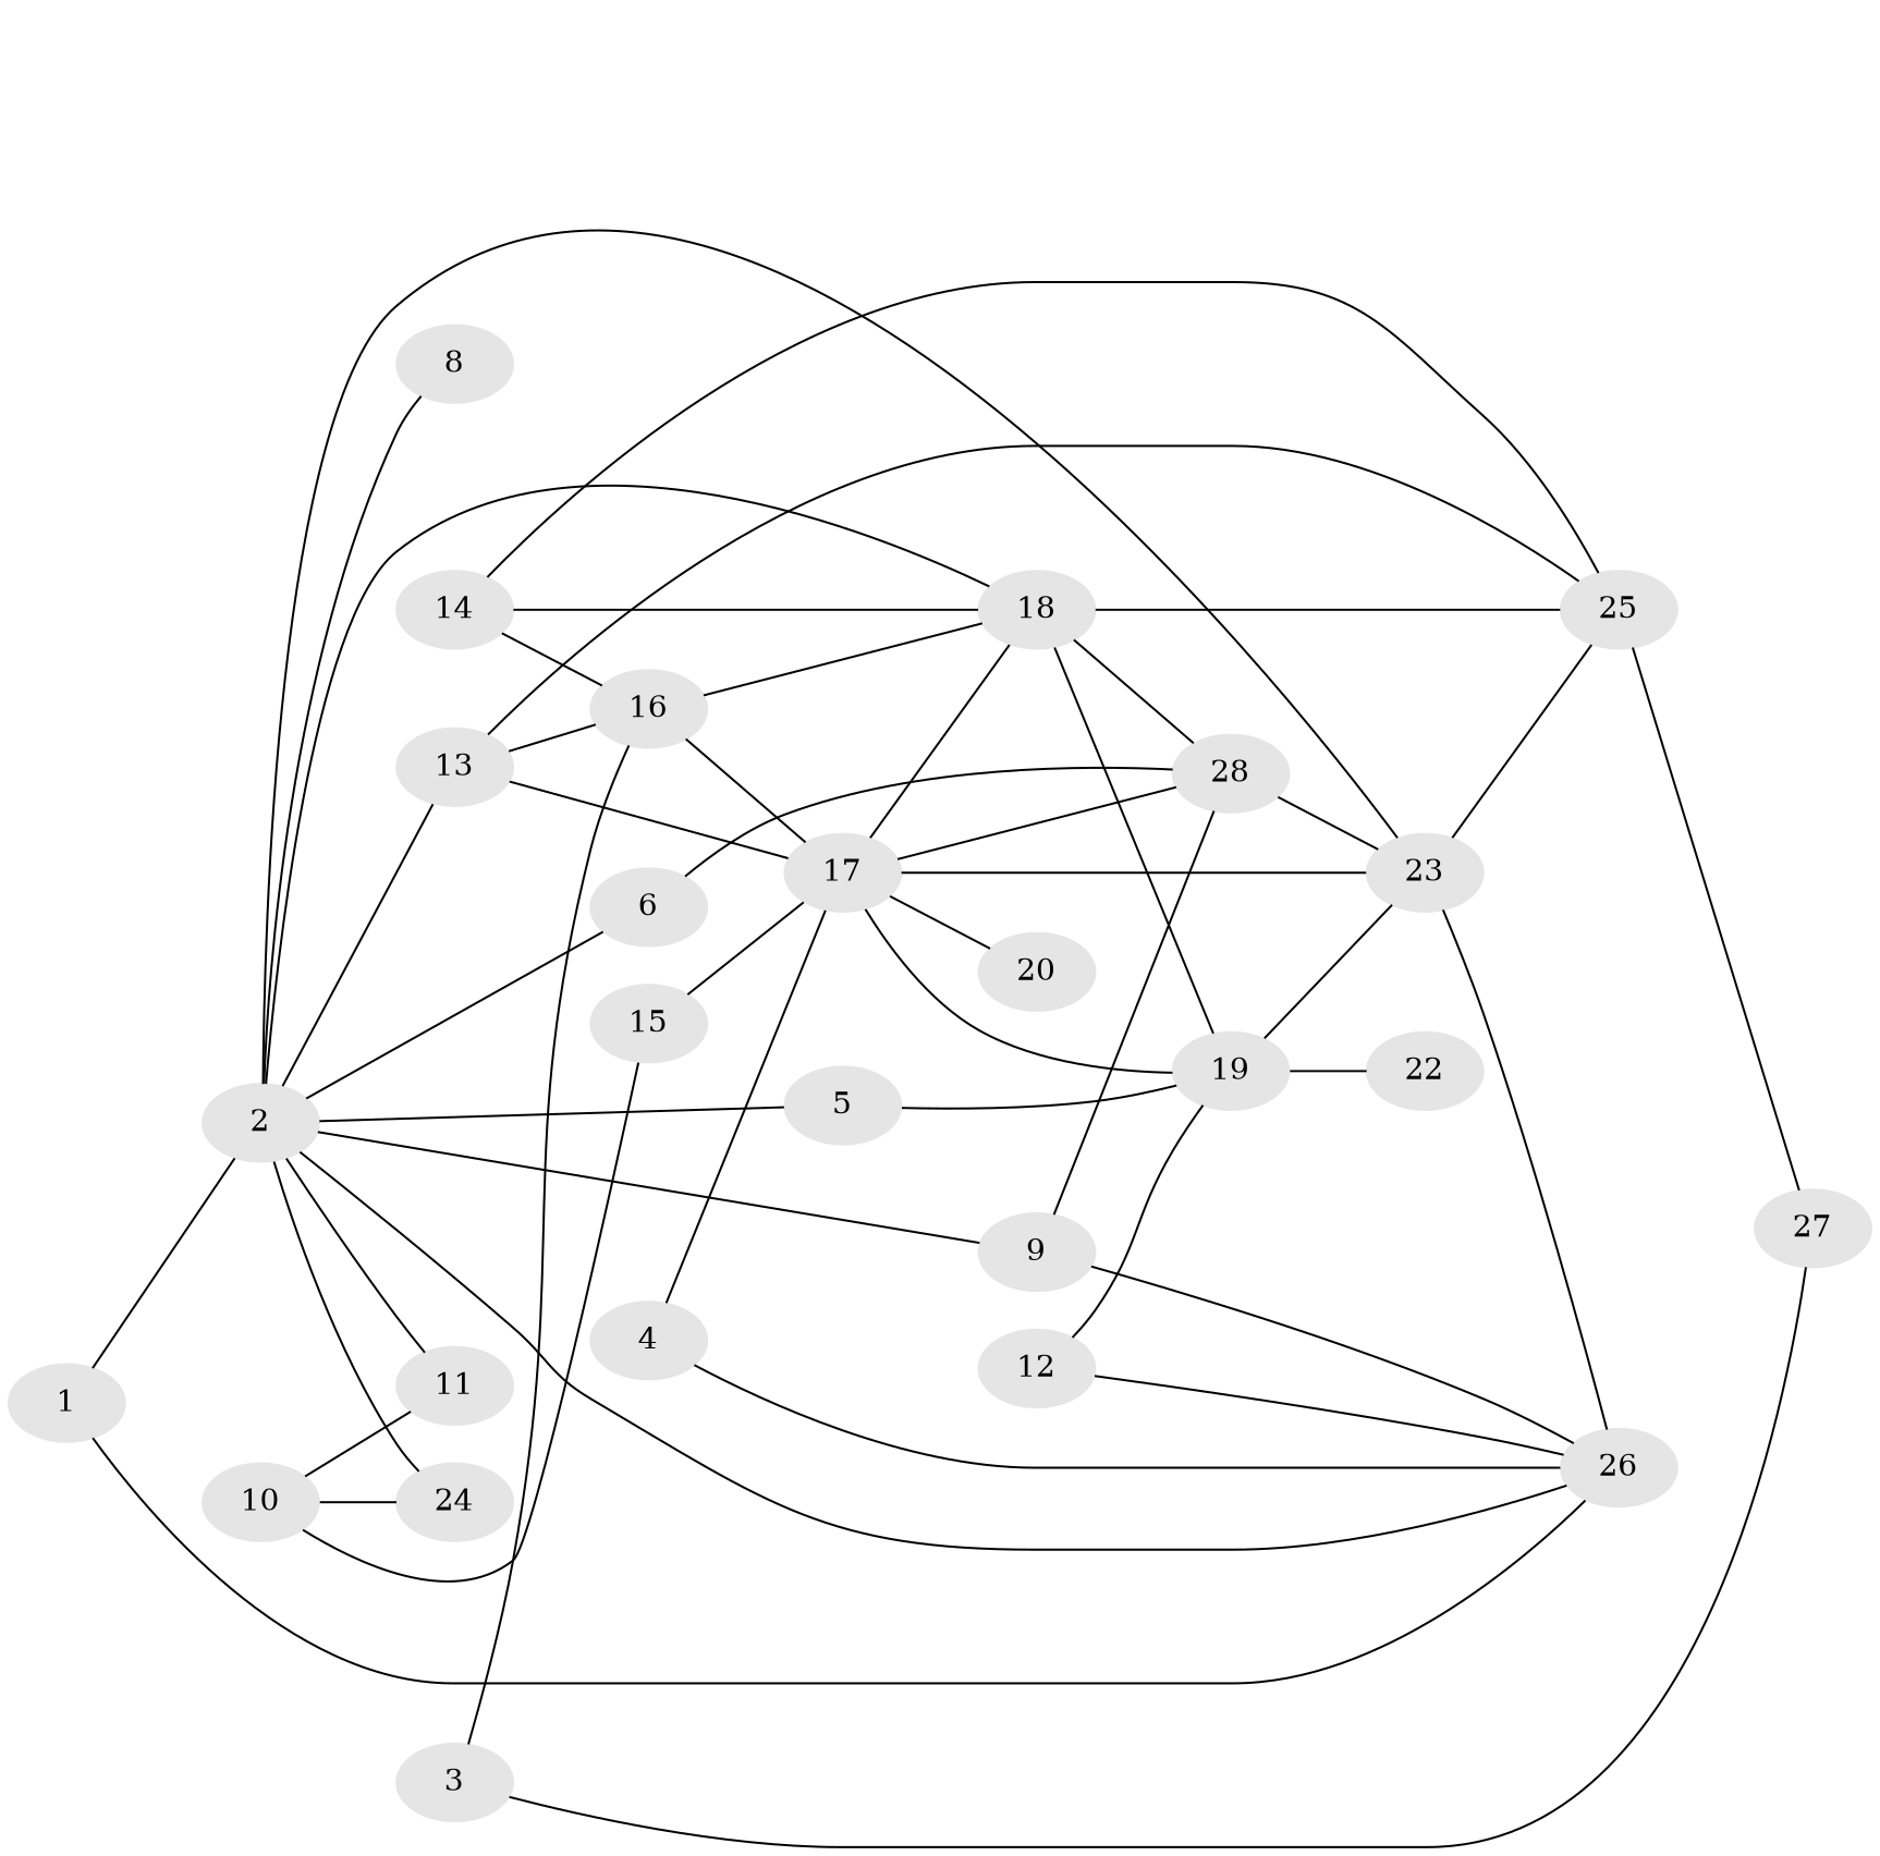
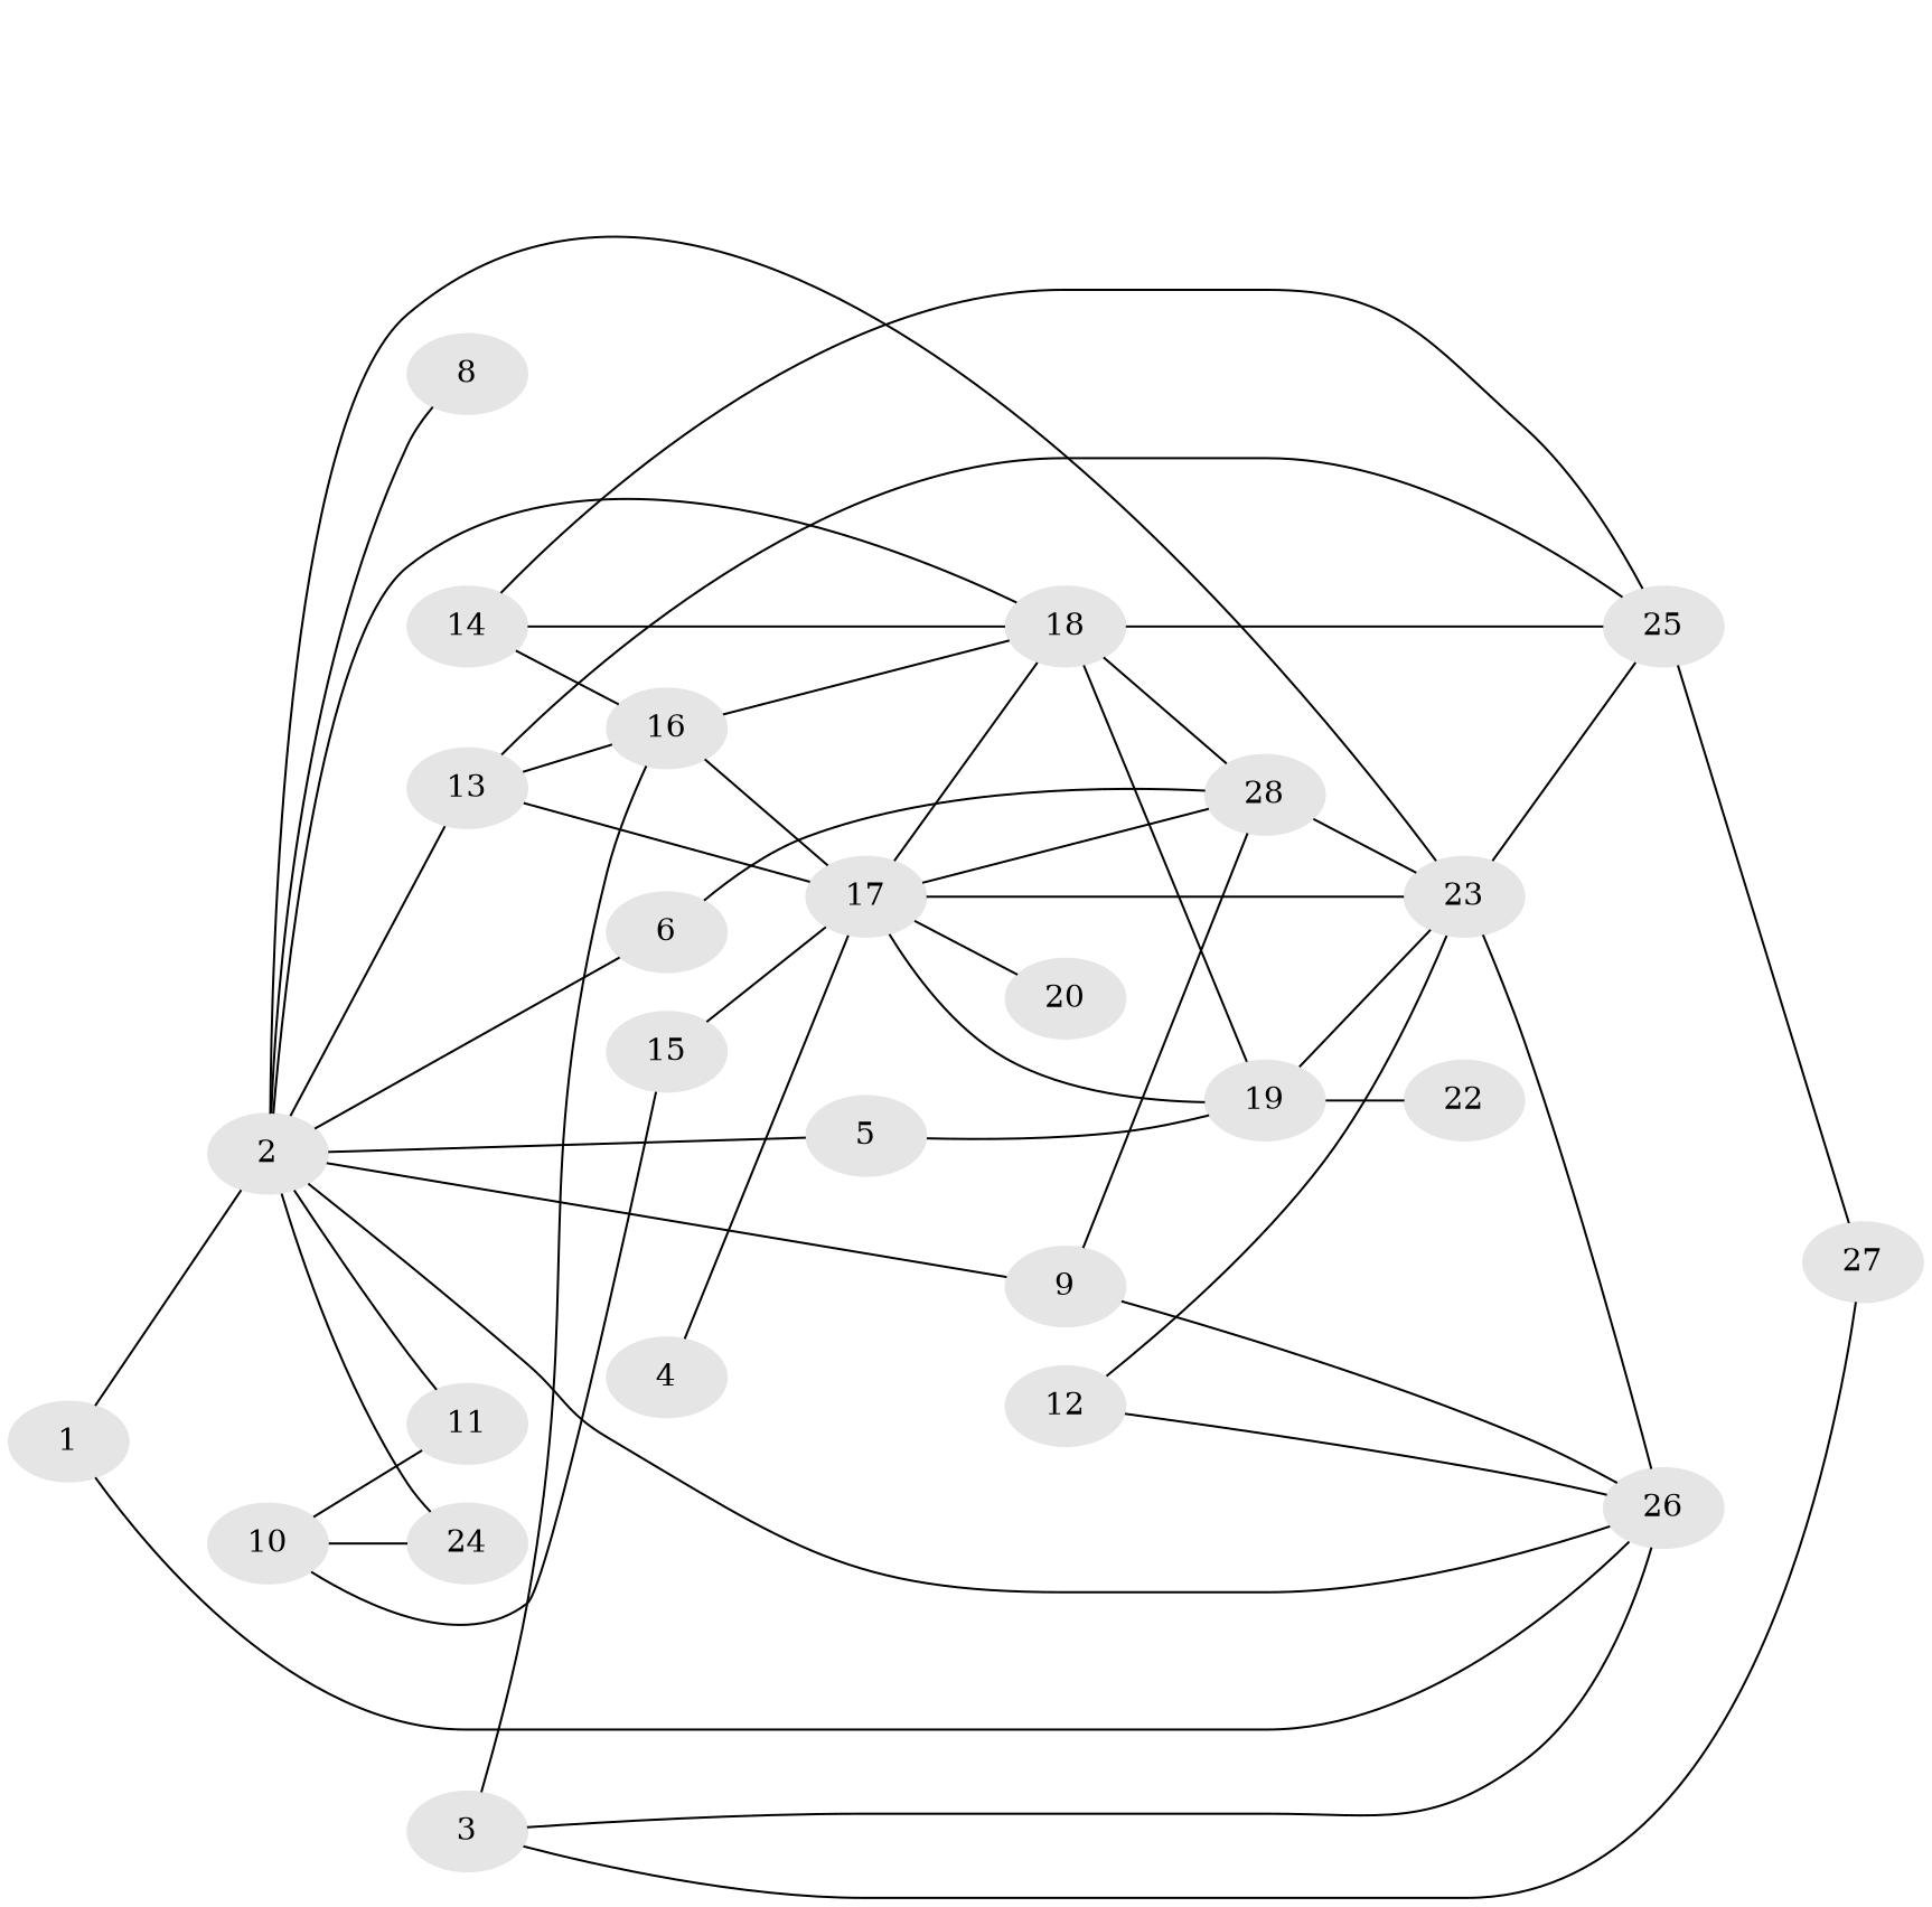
  graph {
    rankdir=LR
    node [color=gray90 style=filled]
    edge [weight=1.0]
    1
    2
    26
    5
    6
    8
    11
    13
    18
    23
    24
    9
    19
    n14 [label=28]
    16
    17
    25
    3
    27
    4
    20
    22
    10
    15
    12
    14
    1 -- 2
    1 -- 26
    2 -- 26
    2 -- 5
    2 -- 6
    2 -- 8
    2 -- 11
    2 -- 13
    2 -- 18
    2 -- 23
    2 -- 24
    2 -- 9
    5 -- 19
    6 -- n14
    13 -- 16
    13 -- 17
    13 -- 25
    18 -- 19
    18 -- n14
    18 -- 25
    23 -- 26
    23 -- 25
    9 -- 26
    9 -- n14
    19 -- 23
    19 -- 22
    n14 -- 23
    16 -- 18
    16 -- 17
    17 -- 18
    17 -- 23 [weight=2.0]
    17 -- 19
    17 -- n14
    17 -- 20
    25 -- 27
-   4 -- 26
+   3 -- 26
    3 -- 16
    3 -- 27
    4 -- 17
    10 -- 11
    10 -- 24
    10 -- 15
    15 -- 17
    12 -- 26
-   12 -- 19
+   12 -- 23
    14 -- 18
    14 -- 16
    14 -- 25
  }
